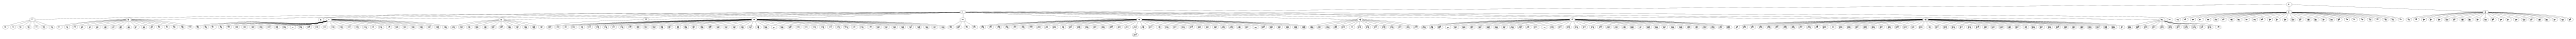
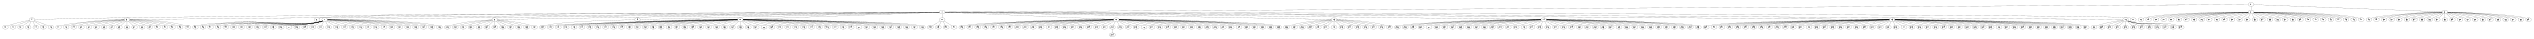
  graph {
    0
    1
    2
    3
    4
    5
    6
    7
    8
    9
    10
    11
    12
    13
    14
    15
    16
    17
    18
    19
    20
    21
    22
    23
    24
    25
    26
    27
    28
    29
    30
    31
    32
    33
    34
    35
    36
    37
    38
    39
    40
    41
    42
    43
    44
    45
    46
    47
    48
    49
    50
    51
    52
    53
    54
    55
    56
    57
    58
    59
    60
    61
    62
    63
    64
    65
    66
    67
    68
    69
    70
    71
    72
    73
    74
    75
    76
    77
    78
    79
    80
    81
    82
    83
    84
    85
    86
    87
    88
    89
    90
    91
    92
    93
    94
    95
    96
    97
    98
    99
    100
    101
    102
    103
    104
    105
    106
    107
    108
    109
    110
    111
    112
    113
    114
    115
    116
    117
    118
    119
    120
    121
    122
    123
    124
    125
    126
    128
    130
    131
    132
    133
    134
    129
    136
    137
    138
    135
    127
    139
    140
    141
    142
    143
    144
    145
    146
    147
    148
    149
    150
    151
    152
    153
-   154
    155
    156
    157
    158
    159
    160
    161
    162
    163
    164
    165
    166
    167
    168
    169
    170
    171
    172
    173
    174
    175
    n177 [label=976]
    177
    178
    179
    180
    181
    182
    183
    184
    185
    186
    187
    188
    192
    189
    190
    191
    193
    194
    195
    196
    197
    198
    199
    200
    201
    202
    203
    204
    205
    206
    207
    208
    209
    210
    211
    212
    213
    214
    215
    216
    217
    218
    219
    220
    221
    222
    223
    225
    226
    227
    228
    229
    230
    231
    232
    233
    235
    236
    237
    238
    239
    240
    241
    242
    243
    244
    245
    246
    247
    248
    249
    256
    258
    259
    260
    261
    262
    257
    264
    265
    266
    267
    268
    269
    270
    271
    272
    273
    274
    275
    276
    277
    278
    279
    280
    281
    282
    283
    284
    285
    286
    287
    288
    263
    250
    251
    252
    253
    254
    255
    289
    290
    291
    292
    293
    294
    295
    296
    297
    298
    299
    300
    301
    302
    303
    304
    305
    306
    307
    308
    309
    310
    311
    312
    313
    314
    315
    316
    317
    318
    319
    320
    321
    322
    323
    324
    325
    326
    327
    328
    329
    330
    331
    332
    333
    334
    335
    336
    337
    338
    339
    340
    341
    342
    343
    344
    345
    346
    347
    348
    349
    224
    0 -- 1
    0 -- 2
    0 -- 3
    1 -- 4
    1 -- 5
    1 -- 6
    1 -- 7
    1 -- 8
    1 -- 9
    1 -- 10
    1 -- 11
    1 -- 12
    1 -- 13
    1 -- 14
    1 -- 15
    1 -- 16
    1 -- 17
    2 -- 18
    2 -- 19
    2 -- 20
    2 -- 21
    2 -- 22
    2 -- 23
    2 -- 24
    2 -- 25
    2 -- 26
    2 -- 27
    2 -- 28
    2 -- 29
    2 -- 30
    2 -- 31
    2 -- 32
    2 -- 33
    2 -- 34
    2 -- 35
    2 -- 36
    2 -- 37
    2 -- 38
    2 -- 39
    2 -- 40
    2 -- 41
    2 -- 42
    2 -- 43
    2 -- 44
    2 -- 45
    2 -- 46
    2 -- 47
    3 -- 48
    3 -- 49
    3 -- 50
    3 -- 51
    3 -- 52
    3 -- 53
    3 -- 54
    3 -- 55
    3 -- 56
    3 -- 57
    3 -- 58
    3 -- 59
    3 -- 60
    3 -- 61
    3 -- 62
    3 -- 63
    3 -- 64
    3 -- 65
    3 -- 66
    3 -- 67
    3 -- 68
    3 -- 69
    4 -- 70
    4 -- 71
    4 -- 72
    4 -- 73
    4 -- 74
    4 -- 75
    4 -- 76
    5 -- 77
    5 -- 78
    5 -- 79
    5 -- 80
    5 -- 81
    5 -- 82
    5 -- 83
    5 -- 84
    5 -- 85
    5 -- 86
    5 -- 87
    5 -- 88
    5 -- 89
    5 -- 90
    5 -- 91
    5 -- 92
    5 -- 93
    5 -- 94
    7 -- 95
    7 -- 96
    7 -- 97
    7 -- 98
    7 -- 99
    7 -- 100
    7 -- 101
    7 -- 102
    7 -- 103
    7 -- 104
    7 -- 105
    7 -- 106
    7 -- 107
    7 -- 108
    7 -- 109
    7 -- 110
    7 -- 111
    7 -- 112
    7 -- 113
    7 -- 114
    7 -- 115
    7 -- 116
    7 -- 117
    7 -- 118
    7 -- 119
    7 -- 120
    7 -- 121
    7 -- 122
    7 -- 123
    7 -- 124
    7 -- 125
    7 -- 126
    8 -- 128
    8 -- 130
    8 -- 131
    8 -- 132
    8 -- 133
    8 -- 134
    8 -- 129
    8 -- 136
    8 -- 137
    8 -- 138
    8 -- 135
    8 -- 127
    9 -- 139
    10 -- 140
    10 -- 141
    10 -- 142
    10 -- 143
    10 -- 144
    10 -- 145
    10 -- 146
    10 -- 147
    10 -- 148
    10 -- 149
    10 -- 150
    10 -- 151
    10 -- 152
    10 -- 153
-   10 -- 154
    10 -- 155
    10 -- 156
    10 -- 157
    10 -- 158
    10 -- 159
    10 -- 160
    10 -- 161
    10 -- 162
    10 -- 163
    10 -- 164
    10 -- 165
    10 -- 166
    10 -- 167
    10 -- 168
    10 -- 169
    10 -- 170
    10 -- 171
    10 -- 172
    10 -- 173
    10 -- 174
    10 -- 175
    10 -- n177
    10 -- 177
    10 -- 178
    10 -- 179
    10 -- 180
    10 -- 181
    10 -- 182
    10 -- 183
    10 -- 184
    10 -- 185
    10 -- 186
    10 -- 187
    10 -- 188
    11 -- 192
    11 -- 189
    11 -- 190
    11 -- 191
    12 -- 193
    12 -- 194
    12 -- 195
    12 -- 196
    12 -- 197
    12 -- 198
    12 -- 199
    12 -- 200
    12 -- 201
    12 -- 202
    12 -- 203
    12 -- 204
    12 -- 205
    12 -- 206
    12 -- 207
    12 -- 208
    12 -- 209
    12 -- 210
    12 -- 211
    12 -- 212
    12 -- 213
    12 -- 214
    12 -- 215
    12 -- 216
    12 -- 217
    12 -- 218
    12 -- 219
    12 -- 220
    12 -- 221
    12 -- 222
    12 -- 223
    12 -- 225
    12 -- 226
    12 -- 227
    12 -- 228
    12 -- 229
    12 -- 230
    12 -- 231
    12 -- 232
    12 -- 233
    12 -- 235
    13 -- 236
    13 -- 237
    13 -- 238
    13 -- 239
    13 -- 240
    13 -- 241
    13 -- 242
    13 -- 243
    13 -- 244
    13 -- 245
    13 -- 246
    13 -- 247
    13 -- 248
    13 -- 249
    14 -- 256
    14 -- 258
    14 -- 259
    14 -- 260
    14 -- 261
    14 -- 262
    14 -- 257
    14 -- 264
    14 -- 265
    14 -- 266
    14 -- 267
    14 -- 268
    14 -- 269
    14 -- 270
    14 -- 271
    14 -- 272
    14 -- 273
    14 -- 274
    14 -- 275
    14 -- 276
    14 -- 277
    14 -- 278
    14 -- 279
    14 -- 280
    14 -- 281
    14 -- 282
    14 -- 283
    14 -- 284
    14 -- 285
    14 -- 286
    14 -- 287
    14 -- 288
    14 -- 263
    14 -- 250
    14 -- 251
    14 -- 252
    14 -- 253
    14 -- 254
    14 -- 255
    15 -- 289
    15 -- 290
    15 -- 291
    15 -- 292
    15 -- 293
    15 -- 294
    15 -- 295
    15 -- 296
    15 -- 297
    15 -- 298
    15 -- 299
    15 -- 300
    15 -- 301
    15 -- 302
    15 -- 303
    15 -- 304
    15 -- 305
    15 -- 306
    15 -- 307
    15 -- 308
    15 -- 309
    15 -- 310
    15 -- 311
    15 -- 312
    15 -- 313
    15 -- 314
    15 -- 315
    15 -- 316
    15 -- 317
    15 -- 318
    15 -- 319
    15 -- 320
    15 -- 321
    15 -- 322
    15 -- 323
    15 -- 324
    15 -- 325
    15 -- 326
    15 -- 327
    15 -- 328
    15 -- 329
    15 -- 330
    15 -- 331
    15 -- 332
    15 -- 333
    15 -- 334
    15 -- 335
    15 -- 336
    15 -- 337
    16 -- 338
    16 -- 339
    16 -- 340
    16 -- 341
    16 -- 342
    16 -- 343
    16 -- 344
    16 -- 345
    16 -- 346
    16 -- 347
    16 -- 348
    16 -- 349
    212 -- 224
  }
